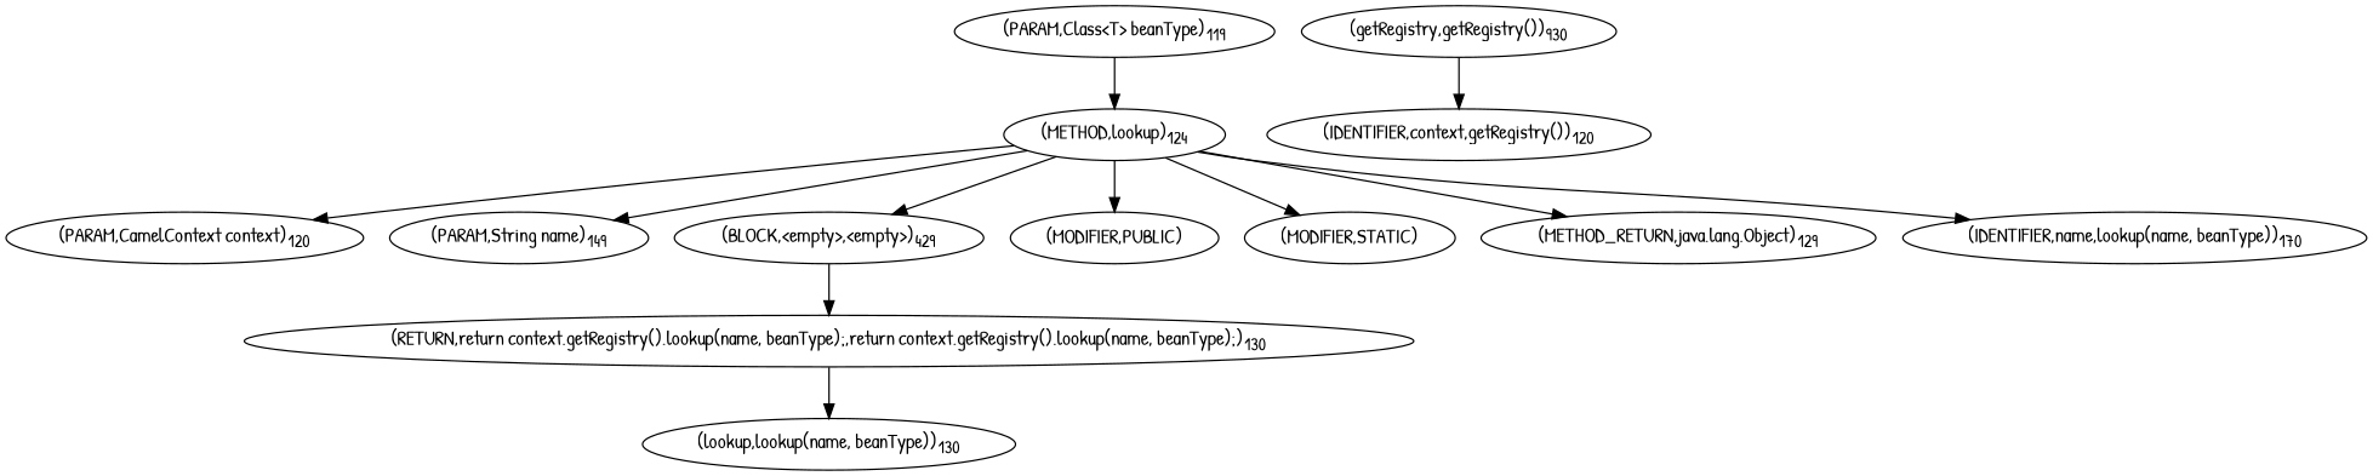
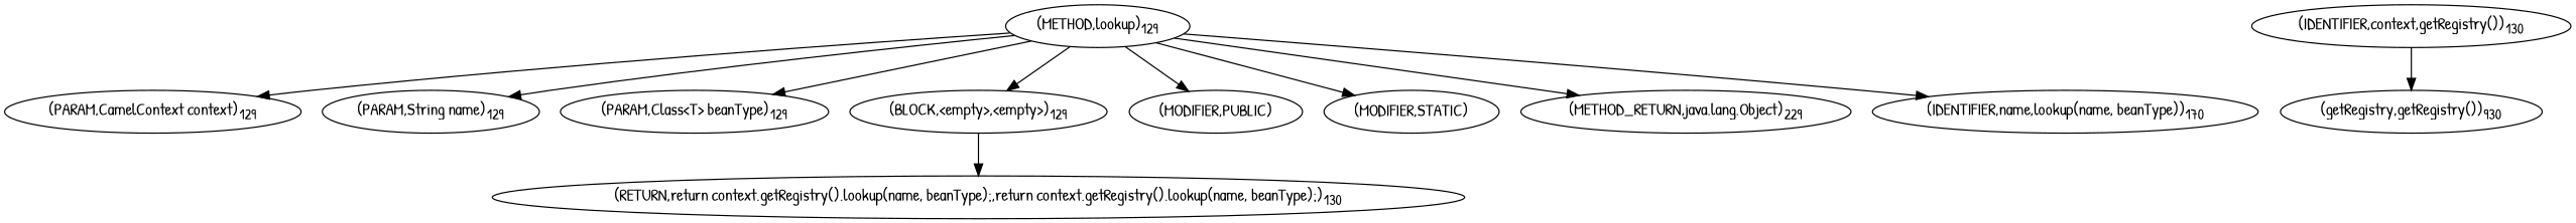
  digraph {
    fontname="Patrick Hand"
    node [fontname="Patrick Hand"]
    edge [fontname="Patrick Hand"]
-   n1 [label=<(METHOD,lookup)<SUB>124</SUB>>]
-   n2 [label=<(PARAM,CamelContext context)<SUB>120</SUB>>]
-   n3 [label=<(PARAM,String name)<SUB>149</SUB>>]
-   n4 [label=<(PARAM,Class&lt;T&gt; beanType)<SUB>119</SUB>>]
-   n5 [label=<(BLOCK,&lt;empty&gt;,&lt;empty&gt;)<SUB>429</SUB>>]
+   n1 [label=<(METHOD,lookup)<SUB>129</SUB>>]
+   n2 [label=<(PARAM,CamelContext context)<SUB>129</SUB>>]
+   n3 [label=<(PARAM,String name)<SUB>129</SUB>>]
+   n4 [label=<(PARAM,Class&lt;T&gt; beanType)<SUB>129</SUB>>]
+   n5 [label=<(BLOCK,&lt;empty&gt;,&lt;empty&gt;)<SUB>129</SUB>>]
    n6 [label=<(MODIFIER,PUBLIC)>]
    n7 [label=<(MODIFIER,STATIC)>]
-   n8 [label=<(METHOD_RETURN,java.lang.Object)<SUB>129</SUB>>]
+   n8 [label=<(METHOD_RETURN,java.lang.Object)<SUB>229</SUB>>]
    n9 [label=<(IDENTIFIER,name,lookup(name, beanType))<SUB>170</SUB>>]
    n10 [label=<(RETURN,return context.getRegistry().lookup(name, beanType);,return context.getRegistry().lookup(name, beanType);)<SUB>130</SUB>>]
-   n11 [label=<(lookup,lookup(name, beanType))<SUB>130</SUB>>]
    n12 [label=<(getRegistry,getRegistry())<SUB>930</SUB>>]
-   n13 [label=<(IDENTIFIER,context,getRegistry())<SUB>120</SUB>>]
+   n13 [label=<(IDENTIFIER,context,getRegistry())<SUB>130</SUB>>]
    n1 -> n2
    n1 -> n3
-   n4 -> n1
+   n1 -> n4
    n1 -> n5
    n1 -> n6
    n1 -> n7
    n1 -> n8
    n1 -> n9
    n5 -> n10
-   n10 -> n11
-   n12 -> n13
+   n13 -> n12
  }
